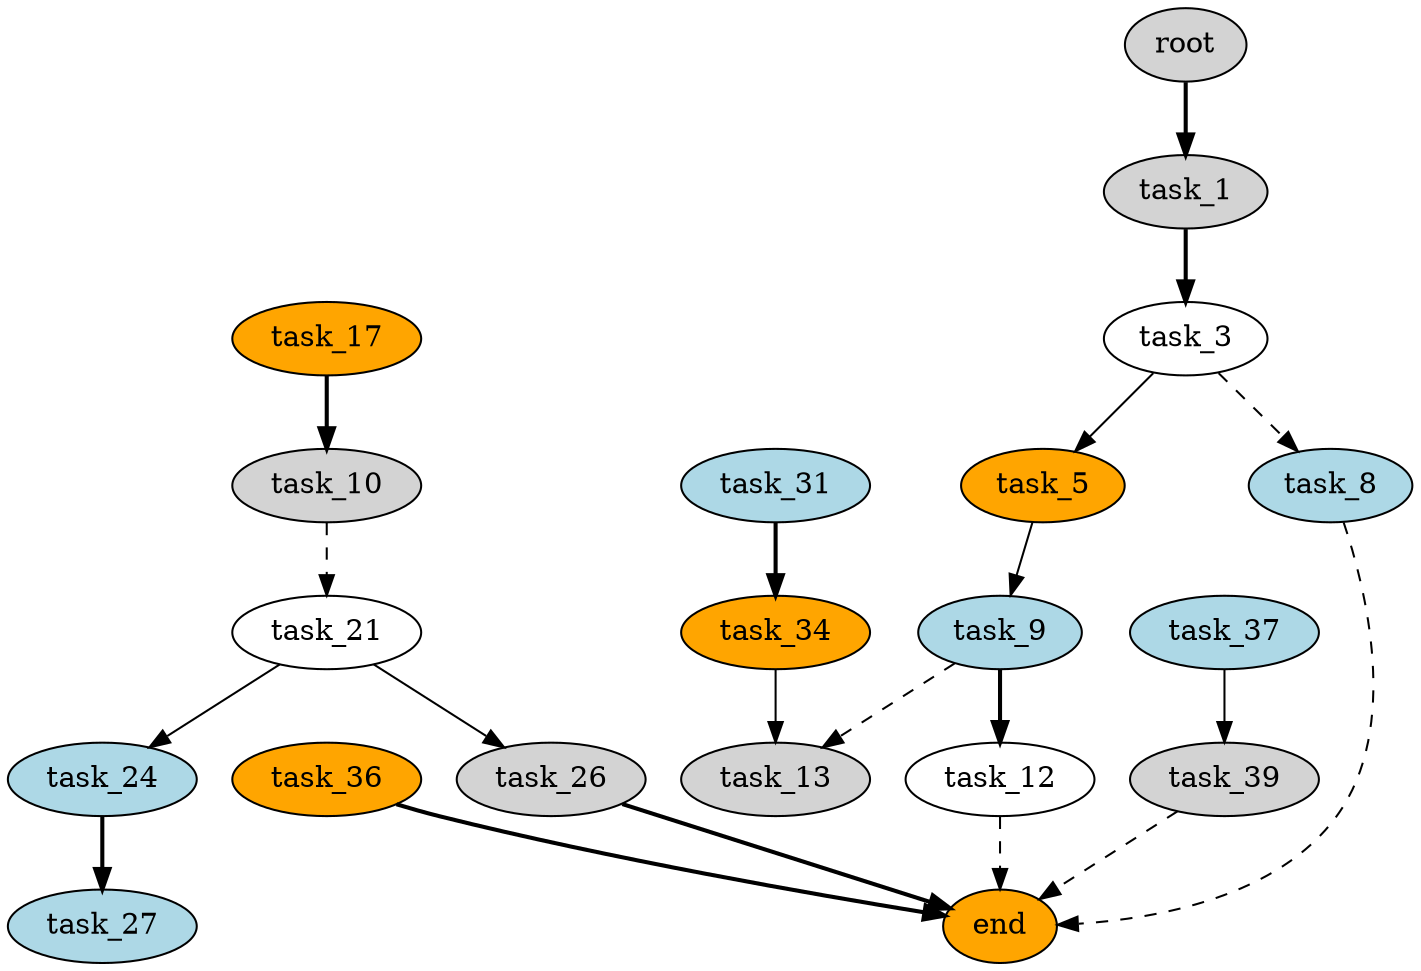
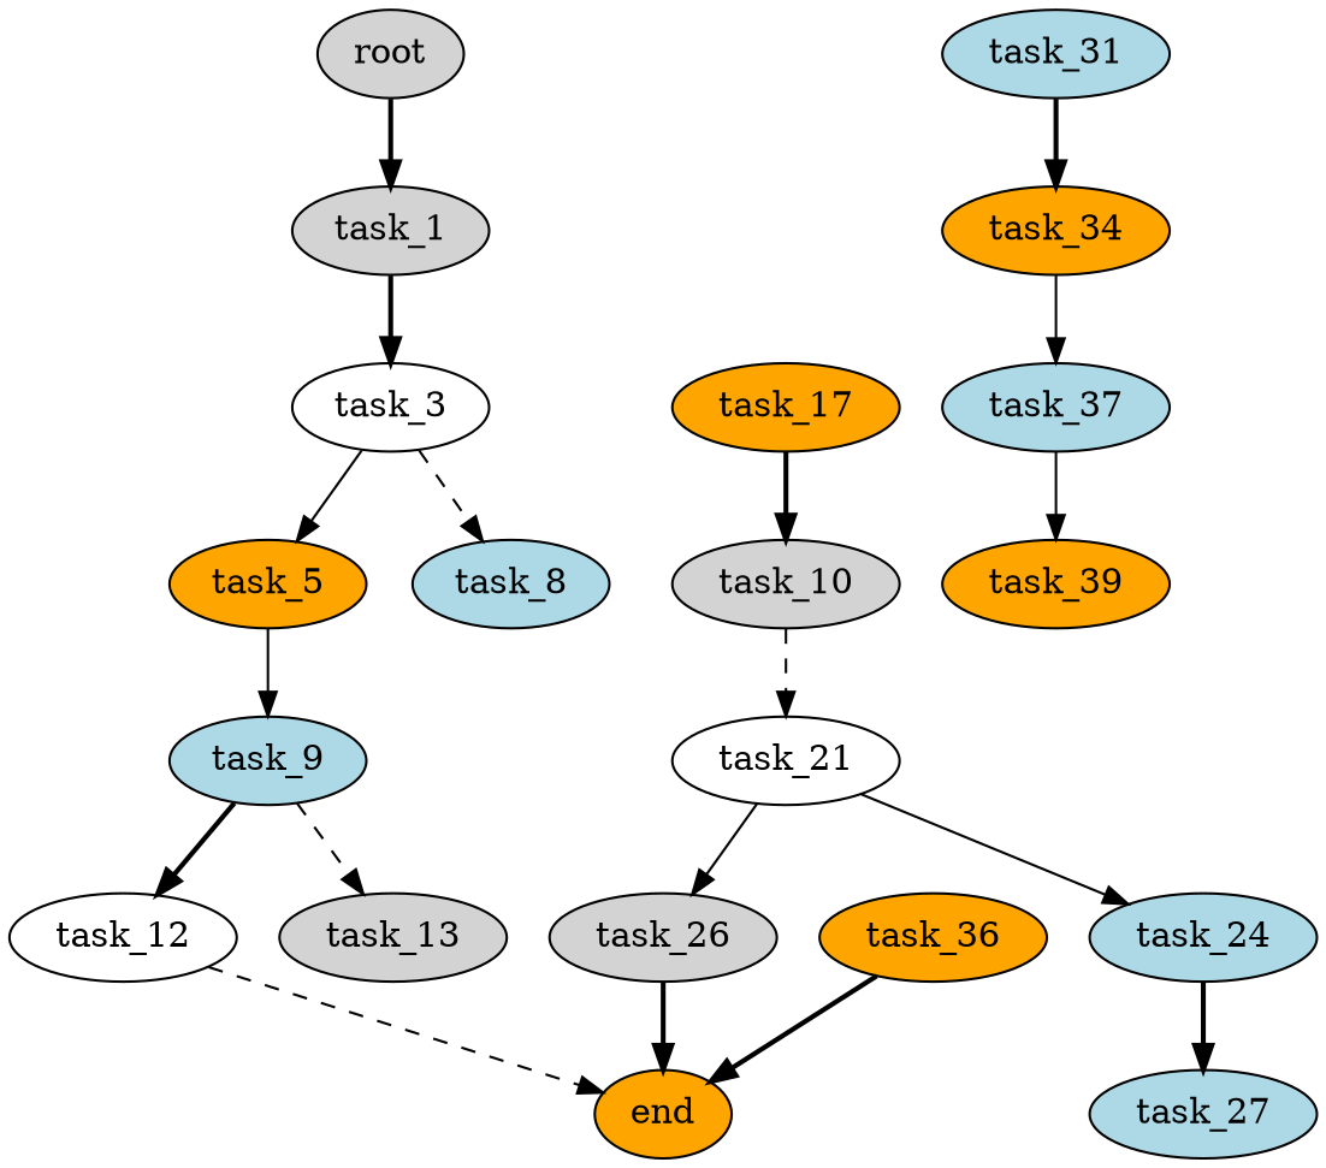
  digraph {
    node [fillcolor=lightgrey style=filled]
    edge [style=bold]
    root
    task_1
    task_3 [fillcolor=white]
    n4 [fillcolor=orange label=task_5]
    task_8 [fillcolor=lightblue]
    task_9 [fillcolor=lightblue]
    end [fillcolor=orange]
    task_12 [fillcolor=white]
    task_13
    task_17 [fillcolor=orange]
    n11 [label=task_10]
    task_21 [fillcolor=white]
    task_24 [fillcolor=lightblue]
    task_26
    task_27 [fillcolor=lightblue]
    task_31 [fillcolor=lightblue]
    task_34 [fillcolor=orange]
    task_37 [fillcolor=lightblue]
    task_36 [fillcolor=orange]
-   task_39
+   task_39 [fillcolor=orange]
    root -> task_1
    task_1 -> task_3
    task_3 -> n4 [style=solid]
    task_3 -> task_8 [style=dashed]
    n4 -> task_9 [style=solid]
-   task_8 -> end [style=dashed]
    task_9 -> task_12
    task_9 -> task_13 [style=dashed]
    task_12 -> end [style=dashed]
    task_17 -> n11
    n11 -> task_21 [style=dashed]
    task_21 -> task_24 [style=solid]
    task_21 -> task_26 [style=solid]
    task_24 -> task_27
    task_26 -> end
    task_31 -> task_34
-   task_34 -> task_13 [style=solid]
+   task_34 -> task_37 [style=solid]
    task_37 -> task_39 [style=solid]
    task_36 -> end
-   task_39 -> end [style=dashed]
  }
